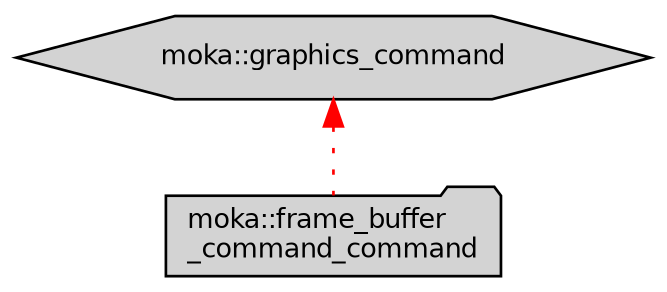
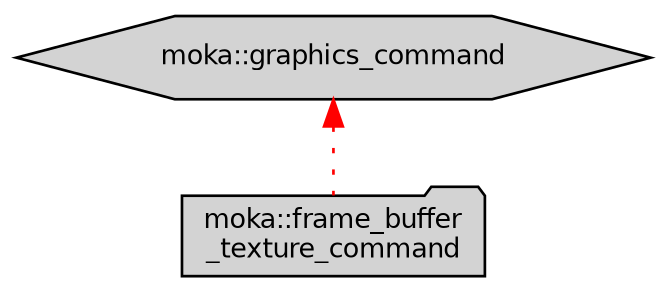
  digraph {
    node [color=black fillcolor=lightgrey fontname=Helvetica fontsize=10 style=filled]
-   n1 [fontcolor=black height=0.2 label="moka::frame_buffer\l_command_command" shape=folder width=0.4]
+   n1 [fontcolor=black height=0.2 label="moka::frame_buffer\l_texture_command" shape=folder width=0.4]
    n2 [height=0.2 label="moka::graphics_command" shape=hexagon width=0.4]
    n2 -> n1 [color=red dir=back fontname=Helvetica fontsize=10 labelfontname=Helvetica labelfontsize=10 style=dotted]
  }
